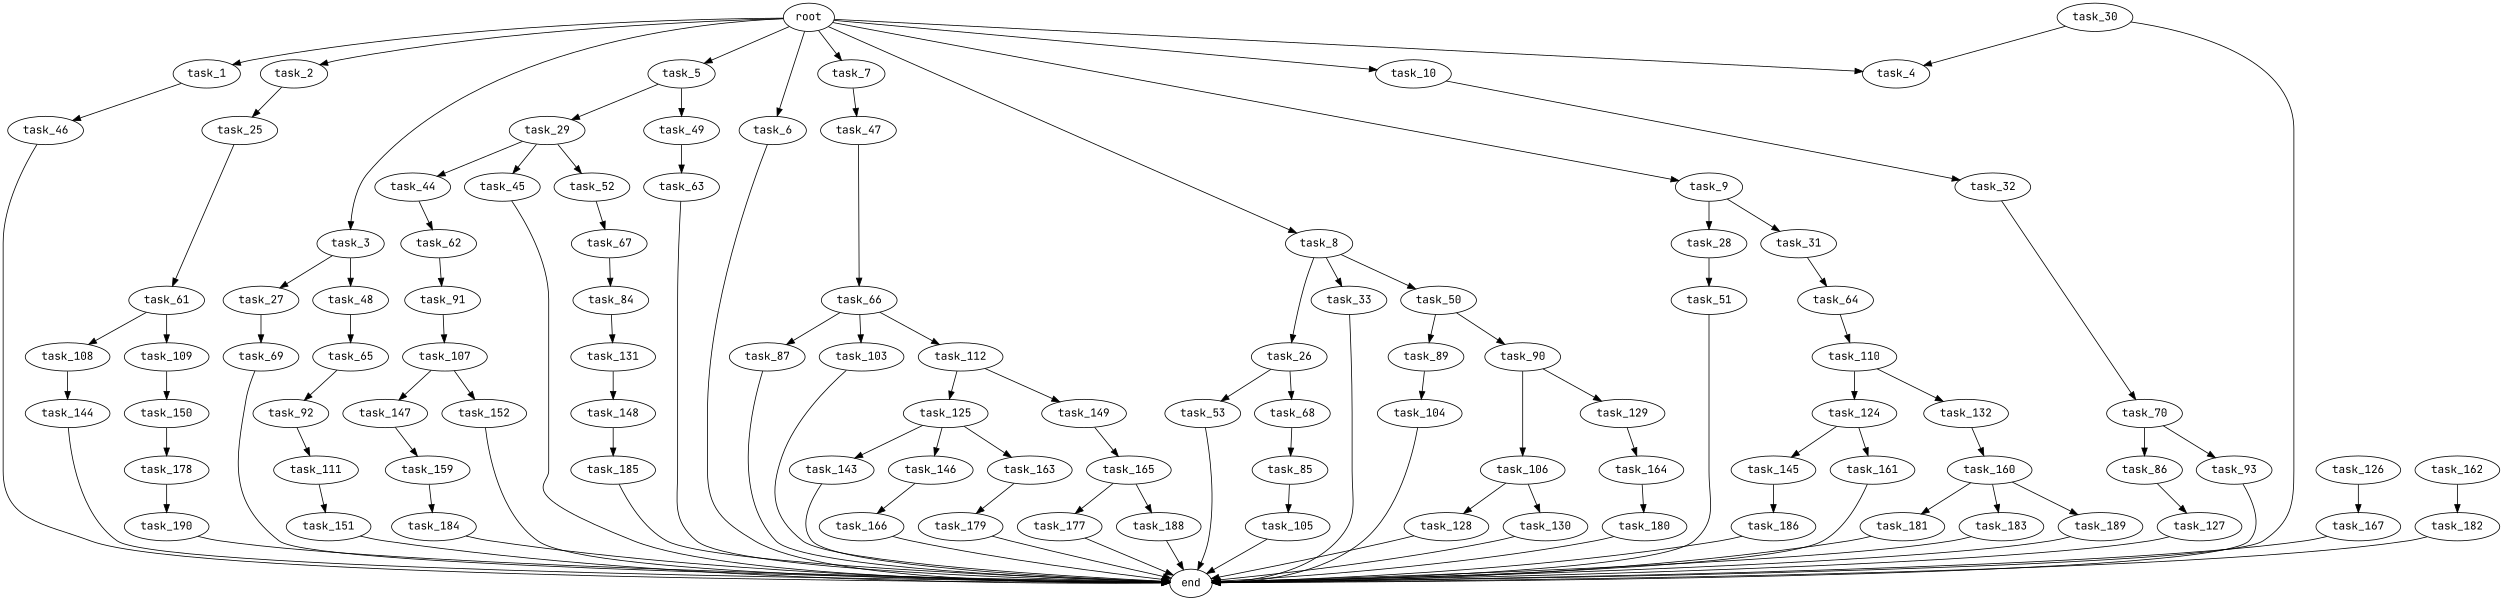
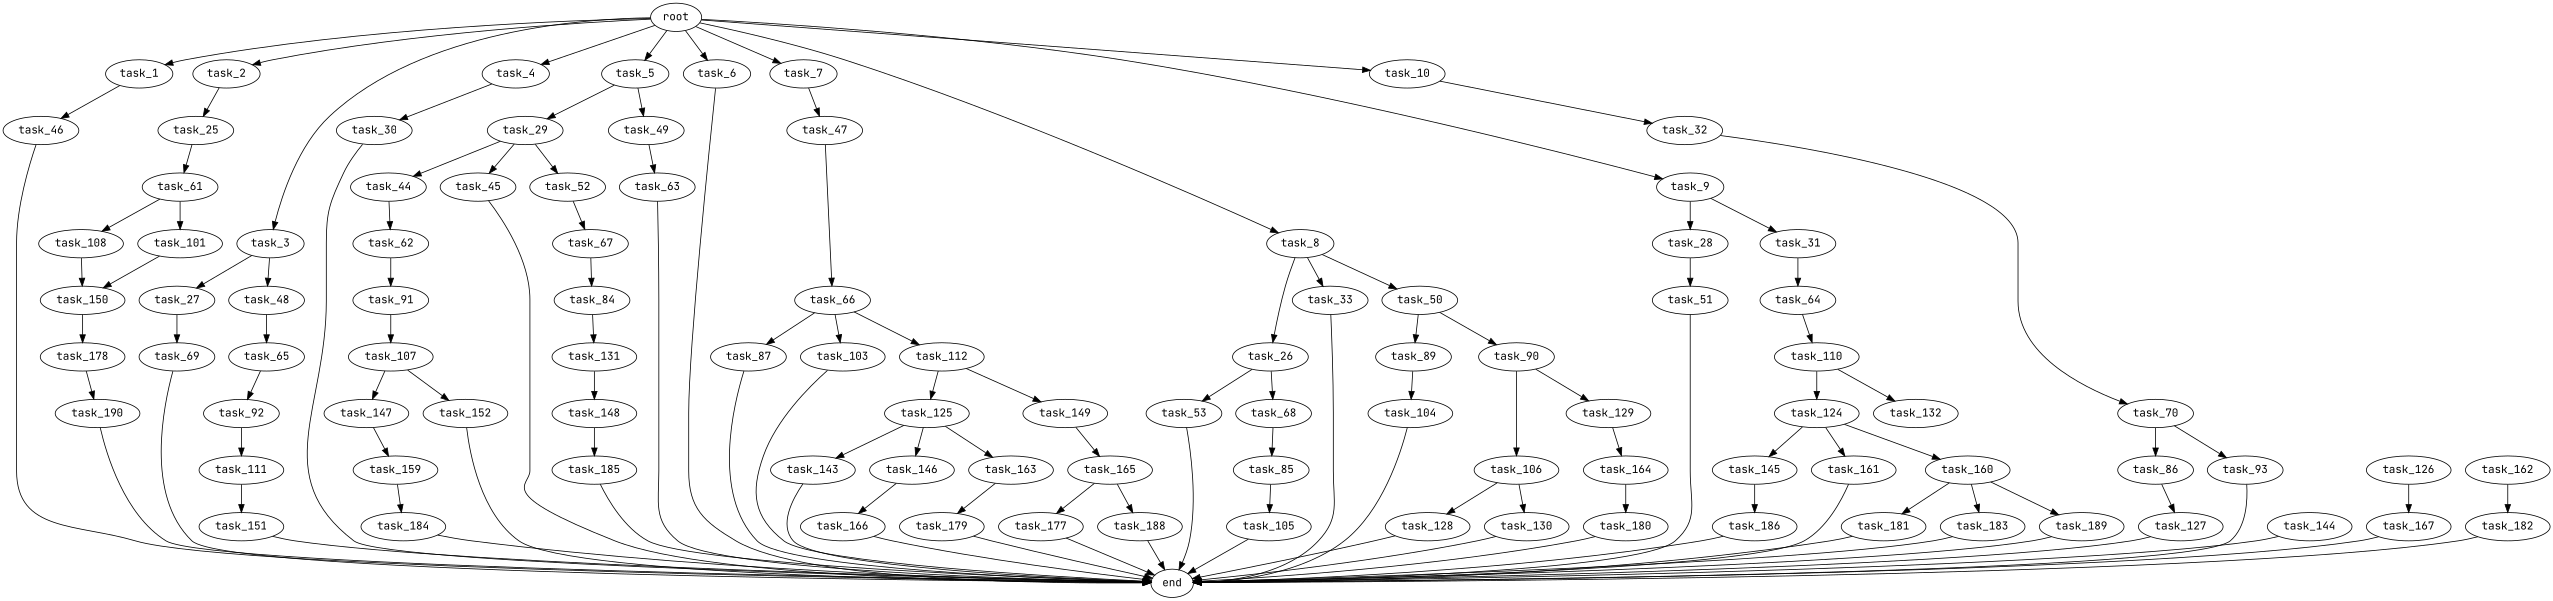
  digraph {
    fontname="JetBrains Mono"
    node [fontname="JetBrains Mono"]
    edge [fontname="JetBrains Mono"]
    root
    task_1
    task_2
    task_3
    task_4
    task_5
    task_6
    task_7
    task_8
    task_9
    task_10
    task_46
    task_25
    task_27
    task_48
    task_30
    task_29
    task_49
    end
    task_47
    task_26
    task_33
    task_50
    task_28
    task_31
    task_32
    task_61
    task_69
    task_65
    task_44
    task_45
    task_52
    task_63
    task_66
    task_53
    task_68
    task_89
    task_90
    task_51
    task_64
    task_70
    task_108
-   task_109
+   task_109 [label=task_101]
    task_85
    task_62
    task_67
    task_110
    task_86
    task_93
    task_91
    task_87
    task_103
    task_112
    task_92
    task_104
    task_106
    task_129
    task_84
    task_144
    task_150
    task_107
    task_124
    task_132
    task_111
    task_125
    task_149
    task_131
    task_105
    task_127
    task_148
    task_126
    task_167
    task_128
    task_130
    task_164
    task_147
    task_152
    task_151
    task_159
    task_178
    task_145
    task_161
    task_160
    task_143
    task_146
    task_163
    task_165
    task_186
    task_166
    task_179
    task_162
    task_182
    task_180
    task_185
    task_181
    task_183
    task_189
    task_184
    task_177
    task_188
    task_190
    root -> task_1
    root -> task_2
    root -> task_3
    root -> task_4
    root -> task_5
    root -> task_6
    root -> task_7
    root -> task_8
    root -> task_9
    root -> task_10
    task_1 -> task_46
    task_2 -> task_25
    task_3 -> task_27
    task_3 -> task_48
-   task_30 -> task_4
+   task_4 -> task_30
    task_5 -> task_29
    task_5 -> task_49
    task_6 -> end
    task_7 -> task_47
    task_8 -> task_26
    task_8 -> task_33
    task_8 -> task_50
    task_9 -> task_28
    task_9 -> task_31
    task_10 -> task_32
    task_46 -> end
    task_25 -> task_61
    task_27 -> task_69
    task_48 -> task_65
    task_30 -> end
    task_29 -> task_44
    task_29 -> task_45
    task_29 -> task_52
    task_49 -> task_63
    task_47 -> task_66
    task_26 -> task_53
    task_26 -> task_68
    task_33 -> end
    task_50 -> task_89
    task_50 -> task_90
    task_28 -> task_51
    task_31 -> task_64
    task_32 -> task_70
    task_61 -> task_108
    task_61 -> task_109
    task_69 -> end
    task_65 -> task_92
    task_44 -> task_62
    task_45 -> end
    task_52 -> task_67
    task_63 -> end
    task_66 -> task_87
    task_66 -> task_103
    task_66 -> task_112
    task_53 -> end
    task_68 -> task_85
    task_89 -> task_104
    task_90 -> task_106
    task_90 -> task_129
    task_51 -> end
    task_64 -> task_110
    task_70 -> task_86
    task_70 -> task_93
-   task_108 -> task_144
+   task_108 -> task_150
    task_109 -> task_150
    task_85 -> task_105
    task_62 -> task_91
    task_67 -> task_84
    task_110 -> task_124
    task_110 -> task_132
    task_86 -> task_127
    task_93 -> end
    task_91 -> task_107
    task_87 -> end
    task_103 -> end
    task_112 -> task_125
    task_112 -> task_149
    task_92 -> task_111
    task_104 -> end
    task_106 -> task_128
    task_106 -> task_130
    task_129 -> task_164
    task_84 -> task_131
    task_144 -> end
    task_150 -> task_178
    task_107 -> task_147
    task_107 -> task_152
    task_124 -> task_145
    task_124 -> task_161
-   task_132 -> task_160
+   task_124 -> task_160
    task_111 -> task_151
    task_125 -> task_143
    task_125 -> task_146
    task_125 -> task_163
    task_149 -> task_165
    task_131 -> task_148
    task_105 -> end
    task_127 -> end
    task_148 -> task_185
    task_126 -> task_167
    task_167 -> end
    task_128 -> end
    task_130 -> end
    task_164 -> task_180
    task_147 -> task_159
    task_152 -> end
    task_151 -> end
    task_159 -> task_184
    task_178 -> task_190
    task_145 -> task_186
    task_161 -> end
    task_160 -> task_181
    task_160 -> task_183
    task_160 -> task_189
    task_143 -> end
    task_146 -> task_166
    task_163 -> task_179
    task_165 -> task_177
    task_165 -> task_188
    task_186 -> end
    task_166 -> end
    task_179 -> end
    task_162 -> task_182
    task_182 -> end
    task_180 -> end
    task_185 -> end
    task_181 -> end
    task_183 -> end
    task_189 -> end
    task_184 -> end
    task_177 -> end
    task_188 -> end
    task_190 -> end
  }
